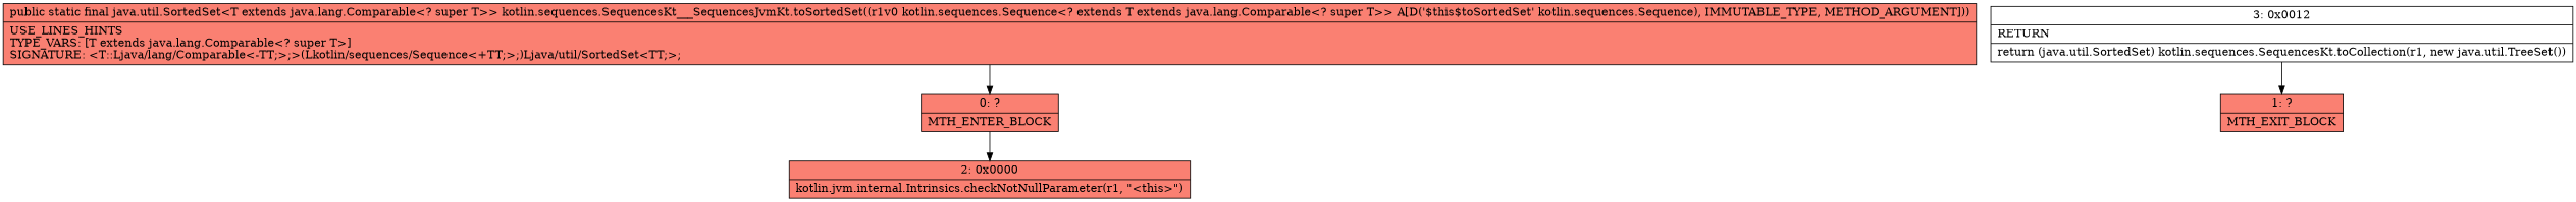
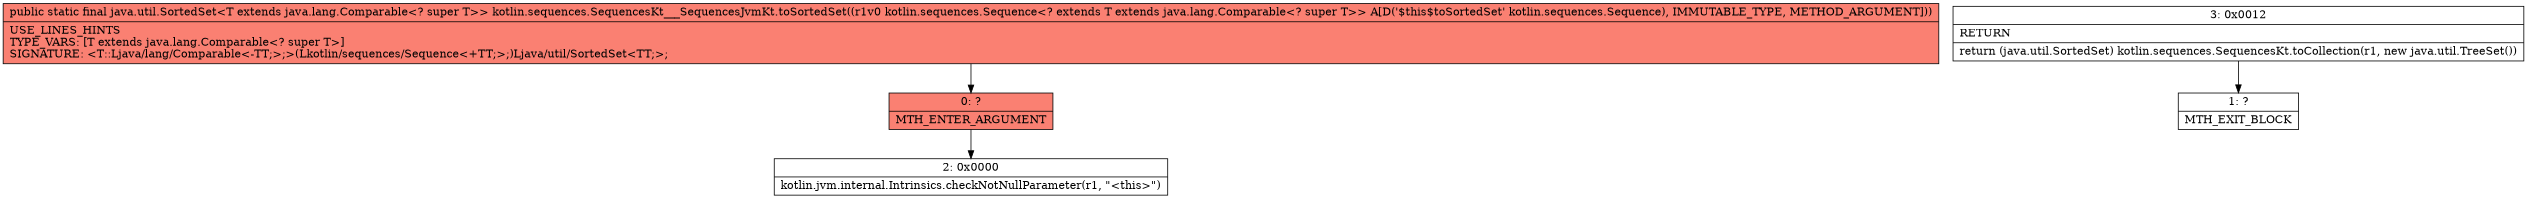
  digraph {
    node [fillcolor=white shape=record style=filled]
-   n1 [fillcolor=salmon label="{0\:\ ?|MTH_ENTER_BLOCK\l}"]
-   n2 [fillcolor=salmon label="{2\:\ 0x0000|kotlin.jvm.internal.Intrinsics.checkNotNullParameter(r1, \"\<this\>\")\l}"]
+   n1 [fillcolor=salmon label="{0\:\ ?|MTH_ENTER_ARGUMENT\l}"]
+   n2 [label="{2\:\ 0x0000|kotlin.jvm.internal.Intrinsics.checkNotNullParameter(r1, \"\<this\>\")\l}"]
    n3 [label="{3\:\ 0x0012|RETURN\l|return (java.util.SortedSet) kotlin.sequences.SequencesKt.toCollection(r1, new java.util.TreeSet())\l}"]
-   n4 [fillcolor=salmon label="{1\:\ ?|MTH_EXIT_BLOCK\l}"]
+   n4 [label="{1\:\ ?|MTH_EXIT_BLOCK\l}"]
    n5 [fillcolor=salmon label="{public static final java.util.SortedSet\<T extends java.lang.Comparable\<? super T\>\> kotlin.sequences.SequencesKt___SequencesJvmKt.toSortedSet((r1v0 kotlin.sequences.Sequence\<? extends T extends java.lang.Comparable\<? super T\>\> A[D('$this$toSortedSet' kotlin.sequences.Sequence), IMMUTABLE_TYPE, METHOD_ARGUMENT]))  | USE_LINES_HINTS\lTYPE_VARS: [T extends java.lang.Comparable\<? super T\>]\lSIGNATURE: \<T::Ljava\/lang\/Comparable\<\-TT;\>;\>(Lkotlin\/sequences\/Sequence\<+TT;\>;)Ljava\/util\/SortedSet\<TT;\>;\l}"]
    n1 -> n2
    n3 -> n4
    n5 -> n1
  }
